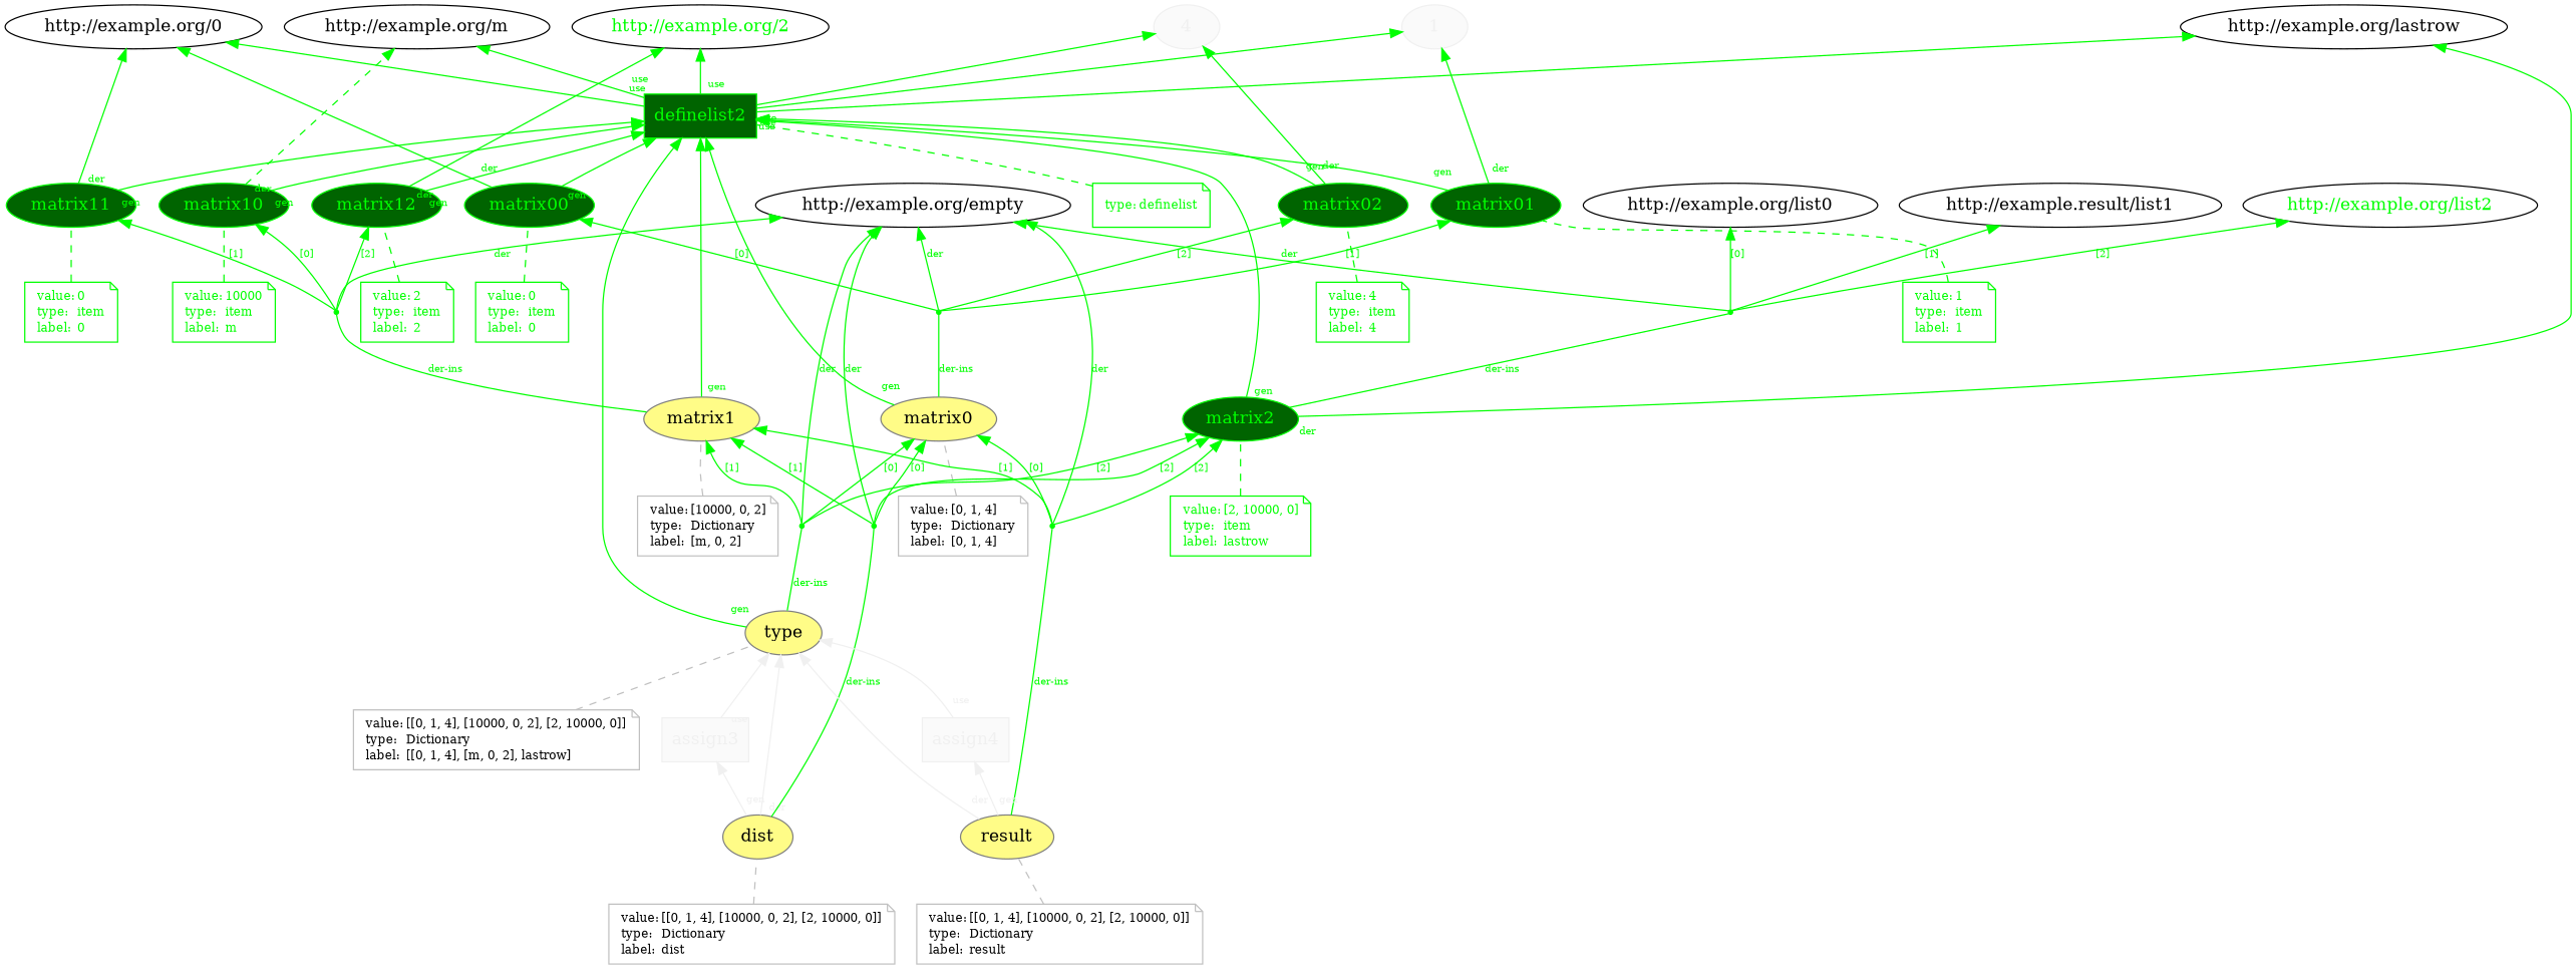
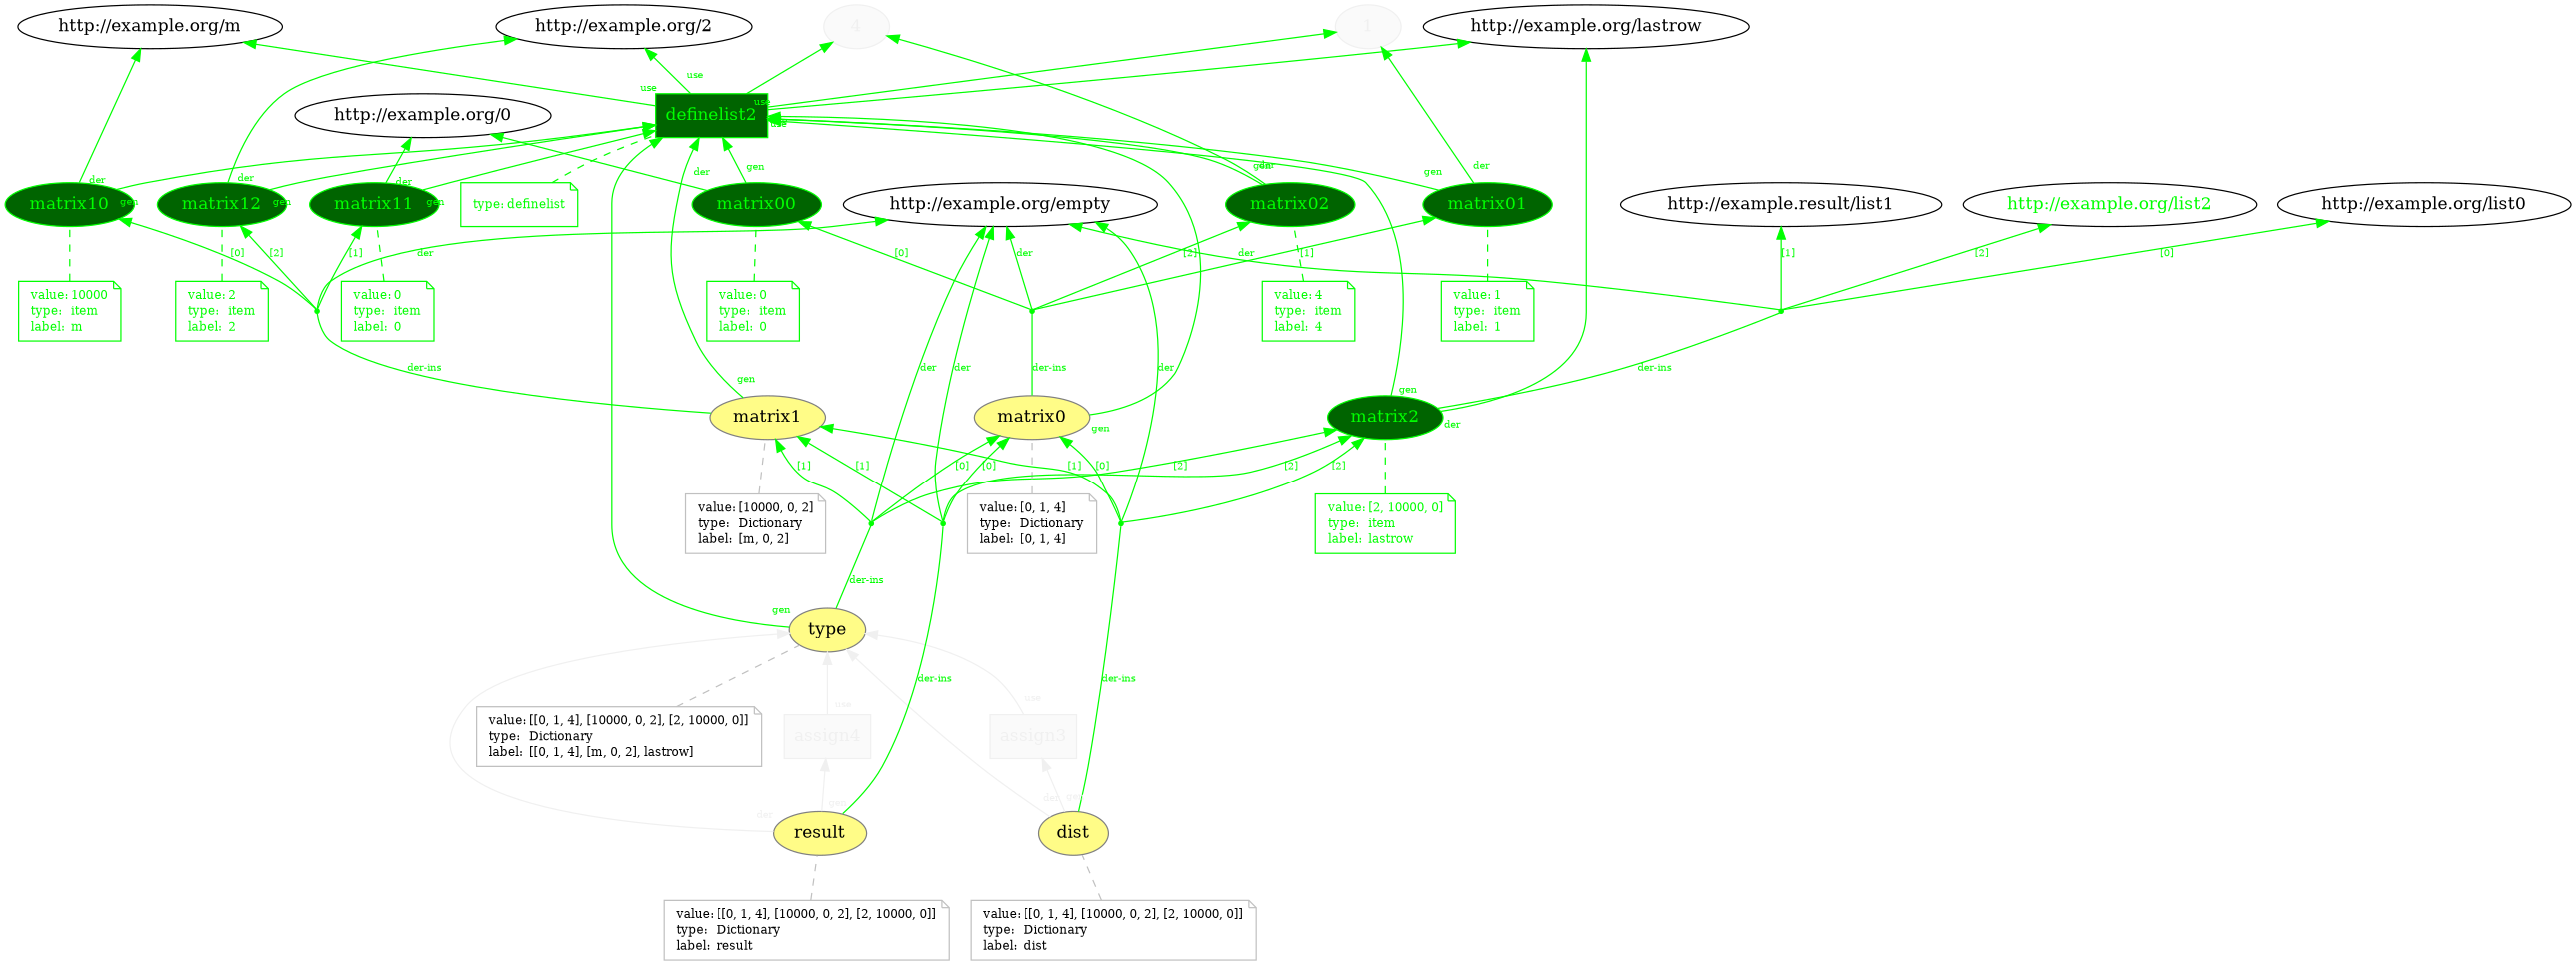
  digraph {
    rankdir=BT
    node [color=green fontcolor=green]
    edge [color=green fontcolor=green rotation=20]
    n1 [color="#F0F0F0" fillcolor="#FAFAFA" fontcolor="#F0F0F0" label=1 style=filled]
    n2 [color="#F0F0F0" fillcolor="#FAFAFA" fontcolor="#F0F0F0" label=4 style=filled]
    n3 [color="#808080" fillcolor="#FFFC87" label=type style=filled fontcolor=""]
    bn3 [shape=point]
    n5 [fillcolor=darkgreen label=definelist2 shape=polygon sides=4 style=filled]
    n6 [color="#808080" fillcolor="#FFFC87" label=matrix0 style=filled fontcolor=""]
    n7 [color="#808080" fillcolor="#FFFC87" label=matrix1 style=filled fontcolor=""]
    n8 [fillcolor=darkgreen label=matrix2 style=filled]
    "http://example.org/empty" [color="" fontcolor=""]
    "http://example.org/0" [color="" fontcolor=""]
    "http://example.org/m" [color="" fontcolor=""]
-   "http://example.org/2" [color=""]
+   "http://example.org/2" [color="" fontcolor=""]
    "http://example.org/lastrow" [color="" fontcolor=""]
    n14 [color=gray fontcolor=black fontsize=10 label=<<TABLE cellpadding="0" border="0"> 	<TR> 	    <TD align="left">value:</TD> 	    <TD align="left">[[0, 1, 4], [10000, 0, 2], [2, 10000, 0]]</TD> 	</TR> 	<TR> 	    <TD align="left">type:</TD> 	    <TD align="left">Dictionary</TD> 	</TR> 	<TR> 	    <TD align="left">label:</TD> 	    <TD align="left">[[0, 1, 4], [m, 0, 2], lastrow]</TD> 	</TR> </TABLE>> shape=note]
    bn0 [shape=point]
    n16 [fillcolor=darkgreen label=matrix00 style=filled]
    n17 [fillcolor=darkgreen label=matrix01 style=filled]
    n18 [fillcolor=darkgreen label=matrix02 style=filled]
    n19 [color=gray fontcolor=black fontsize=10 label=<<TABLE cellpadding="0" border="0"> 	<TR> 	    <TD align="left">value:</TD> 	    <TD align="left">[0, 1, 4]</TD> 	</TR> 	<TR> 	    <TD align="left">type:</TD> 	    <TD align="left">Dictionary</TD> 	</TR> 	<TR> 	    <TD align="left">label:</TD> 	    <TD align="left">[0, 1, 4]</TD> 	</TR> </TABLE>> shape=note]
    n20 [fontsize=10 label=<<TABLE cellpadding="0" border="0"> 	<TR> 	    <TD align="left">value:</TD> 	    <TD align="left">0</TD> 	</TR> 	<TR> 	    <TD align="left">type:</TD> 	    <TD align="left">item</TD> 	</TR> 	<TR> 	    <TD align="left">label:</TD> 	    <TD align="left">0</TD> 	</TR> </TABLE>> shape=note]
    n21 [fontsize=10 label=<<TABLE cellpadding="0" border="0"> 	<TR> 	    <TD align="left">value:</TD> 	    <TD align="left">1</TD> 	</TR> 	<TR> 	    <TD align="left">type:</TD> 	    <TD align="left">item</TD> 	</TR> 	<TR> 	    <TD align="left">label:</TD> 	    <TD align="left">1</TD> 	</TR> </TABLE>> shape=note]
    n22 [fontsize=10 label=<<TABLE cellpadding="0" border="0"> 	<TR> 	    <TD align="left">value:</TD> 	    <TD align="left">4</TD> 	</TR> 	<TR> 	    <TD align="left">type:</TD> 	    <TD align="left">item</TD> 	</TR> 	<TR> 	    <TD align="left">label:</TD> 	    <TD align="left">4</TD> 	</TR> </TABLE>> shape=note]
    bn1 [shape=point]
    n24 [fillcolor=darkgreen label=matrix10 style=filled]
    n25 [fillcolor=darkgreen label=matrix11 style=filled]
    n26 [fillcolor=darkgreen label=matrix12 style=filled]
    n27 [color=gray fontcolor=black fontsize=10 label=<<TABLE cellpadding="0" border="0"> 	<TR> 	    <TD align="left">value:</TD> 	    <TD align="left">[10000, 0, 2]</TD> 	</TR> 	<TR> 	    <TD align="left">type:</TD> 	    <TD align="left">Dictionary</TD> 	</TR> 	<TR> 	    <TD align="left">label:</TD> 	    <TD align="left">[m, 0, 2]</TD> 	</TR> </TABLE>> shape=note]
    n28 [fontsize=10 label=<<TABLE cellpadding="0" border="0"> 	<TR> 	    <TD align="left">value:</TD> 	    <TD align="left">10000</TD> 	</TR> 	<TR> 	    <TD align="left">type:</TD> 	    <TD align="left">item</TD> 	</TR> 	<TR> 	    <TD align="left">label:</TD> 	    <TD align="left">m</TD> 	</TR> </TABLE>> shape=note]
    n29 [fontsize=10 label=<<TABLE cellpadding="0" border="0"> 	<TR> 	    <TD align="left">value:</TD> 	    <TD align="left">0</TD> 	</TR> 	<TR> 	    <TD align="left">type:</TD> 	    <TD align="left">item</TD> 	</TR> 	<TR> 	    <TD align="left">label:</TD> 	    <TD align="left">0</TD> 	</TR> </TABLE>> shape=note]
    n30 [fontsize=10 label=<<TABLE cellpadding="0" border="0"> 	<TR> 	    <TD align="left">value:</TD> 	    <TD align="left">2</TD> 	</TR> 	<TR> 	    <TD align="left">type:</TD> 	    <TD align="left">item</TD> 	</TR> 	<TR> 	    <TD align="left">label:</TD> 	    <TD align="left">2</TD> 	</TR> </TABLE>> shape=note]
    bn2 [shape=point]
    "http://example.org/list0" [color="" fontcolor=""]
    n33 [label="http://example.result/list1" color="" fontcolor=""]
    "http://example.org/list2" [color=""]
    n35 [fontsize=10 label=<<TABLE cellpadding="0" border="0"> 	<TR> 	    <TD align="left">value:</TD> 	    <TD align="left">[2, 10000, 0]</TD> 	</TR> 	<TR> 	    <TD align="left">type:</TD> 	    <TD align="left">item</TD> 	</TR> 	<TR> 	    <TD align="left">label:</TD> 	    <TD align="left">lastrow</TD> 	</TR> </TABLE>> shape=note]
    n36 [fontsize=10 label=<<TABLE cellpadding="0" border="0"> 	<TR> 	    <TD align="left">type:</TD> 	    <TD align="left">definelist</TD> 	</TR> </TABLE>> shape=note]
    n37 [color="#808080" fillcolor="#FFFC87" label=dist style=filled fontcolor=""]
    bn4 [shape=point]
    n39 [color="#F0F0F0" fillcolor="#FAFAFA" fontcolor="#F0F0F0" label=assign3 shape=polygon sides=4 style=filled]
    n40 [color=gray fontcolor=black fontsize=10 label=<<TABLE cellpadding="0" border="0"> 	<TR> 	    <TD align="left">value:</TD> 	    <TD align="left">[[0, 1, 4], [10000, 0, 2], [2, 10000, 0]]</TD> 	</TR> 	<TR> 	    <TD align="left">type:</TD> 	    <TD align="left">Dictionary</TD> 	</TR> 	<TR> 	    <TD align="left">label:</TD> 	    <TD align="left">dist</TD> 	</TR> </TABLE>> shape=note]
    n41 [color="#808080" fillcolor="#FFFC87" label=result style=filled fontcolor=""]
    bn5 [shape=point]
    n43 [color="#F0F0F0" fillcolor="#FAFAFA" fontcolor="#F0F0F0" label=assign4 shape=polygon sides=4 style=filled]
    n44 [color=gray fontcolor=black fontsize=10 label=<<TABLE cellpadding="0" border="0"> 	<TR> 	    <TD align="left">value:</TD> 	    <TD align="left">[[0, 1, 4], [10000, 0, 2], [2, 10000, 0]]</TD> 	</TR> 	<TR> 	    <TD align="left">type:</TD> 	    <TD align="left">Dictionary</TD> 	</TR> 	<TR> 	    <TD align="left">label:</TD> 	    <TD align="left">result</TD> 	</TR> </TABLE>> shape=note]
    n3 -> bn3 [angle=60.0 arrowhead=none distance=1.5 fontsize=8 label="der-ins"]
    n3 -> n5 [labelangle=60.0 labeldistance=1.5 labelfontsize=8 taillabel=gen]
    bn3 -> n6 [angle=60.0 distance=1.5 fontsize=8 label="[0]"]
    bn3 -> n7 [angle=60.0 distance=1.5 fontsize=8 label="[1]"]
    bn3 -> n8 [angle=60.0 distance=1.5 fontsize=8 label="[2]"]
    bn3 -> "http://example.org/empty" [angle=60.0 distance=1.5 fontsize=8 label=der]
    n5 -> n1 [labelangle=60.0 labeldistance=1.5 labelfontsize=8 taillabel=use]
    n5 -> n2 [labelangle=60.0 labeldistance=1.5 labelfontsize=8 taillabel=use]
-   n5 -> "http://example.org/0" [labelangle=60.0 labeldistance=1.5 labelfontsize=8 taillabel=use]
    n5 -> "http://example.org/m" [labelangle=60.0 labeldistance=1.5 labelfontsize=8 taillabel=use]
    n5 -> "http://example.org/2" [labelangle=60.0 labeldistance=1.5 labelfontsize=8 taillabel=use]
    n5 -> "http://example.org/lastrow" [labelangle=60.0 labeldistance=1.5 labelfontsize=8 taillabel=use]
    n6 -> n5 [labelangle=60.0 labeldistance=1.5 labelfontsize=8 taillabel=gen]
    n6 -> bn0 [angle=60.0 arrowhead=none distance=1.5 fontsize=8 label="der-ins"]
    n7 -> n5 [labelangle=60.0 labeldistance=1.5 labelfontsize=8 taillabel=gen]
    n7 -> bn1 [angle=60.0 arrowhead=none distance=1.5 fontsize=8 label="der-ins"]
    n8 -> n5 [labelangle=60.0 labeldistance=1.5 labelfontsize=8 taillabel=gen]
    n8 -> "http://example.org/lastrow" [labelangle=60.0 labeldistance=1.5 labelfontsize=8 taillabel=der]
    n8 -> bn2 [angle=60.0 arrowhead=none distance=1.5 fontsize=8 label="der-ins"]
    n14 -> n3 [arrowhead=none color=gray style=dashed fontcolor="" rotation=""]
    bn0 -> "http://example.org/empty" [angle=60.0 distance=1.5 fontsize=8 label=der]
    bn0 -> n16 [angle=60.0 distance=1.5 fontsize=8 label="[0]"]
    bn0 -> n17 [angle=60.0 distance=1.5 fontsize=8 label="[1]"]
    bn0 -> n18 [angle=60.0 distance=1.5 fontsize=8 label="[2]"]
    n16 -> n5 [labelangle=60.0 labeldistance=1.5 labelfontsize=8 taillabel=gen]
    n16 -> "http://example.org/0" [labelangle=60.0 labeldistance=1.5 labelfontsize=8 taillabel=der]
    n17 -> n1 [labelangle=60.0 labeldistance=1.5 labelfontsize=8 taillabel=der]
    n17 -> n5 [labelangle=60.0 labeldistance=1.5 labelfontsize=8 taillabel=gen]
    n18 -> n2 [labelangle=60.0 labeldistance=1.5 labelfontsize=8 taillabel=der]
    n18 -> n5 [labelangle=60.0 labeldistance=1.5 labelfontsize=8 taillabel=gen]
    n19 -> n6 [arrowhead=none color=gray style=dashed fontcolor="" rotation=""]
    n20 -> n16 [arrowhead=none style=dashed rotation=""]
    n21 -> n17 [arrowhead=none style=dashed rotation=""]
    n22 -> n18 [arrowhead=none style=dashed rotation=""]
    bn1 -> "http://example.org/empty" [angle=60.0 distance=1.5 fontsize=8 label=der]
    bn1 -> n24 [angle=60.0 distance=1.5 fontsize=8 label="[0]"]
    bn1 -> n25 [angle=60.0 distance=1.5 fontsize=8 label="[1]"]
    bn1 -> n26 [angle=60.0 distance=1.5 fontsize=8 label="[2]"]
    n24 -> n5 [labelangle=60.0 labeldistance=1.5 labelfontsize=8 taillabel=gen]
-   n24 -> "http://example.org/m" [labelangle=60.0 labeldistance=1.5 labelfontsize=8 taillabel=der style=dashed]
+   n24 -> "http://example.org/m" [labelangle=60.0 labeldistance=1.5 labelfontsize=8 taillabel=der]
    n25 -> n5 [labelangle=60.0 labeldistance=1.5 labelfontsize=8 taillabel=gen]
    n25 -> "http://example.org/0" [labelangle=60.0 labeldistance=1.5 labelfontsize=8 taillabel=der]
    n26 -> n5 [labelangle=60.0 labeldistance=1.5 labelfontsize=8 taillabel=gen]
    n26 -> "http://example.org/2" [labelangle=60.0 labeldistance=1.5 labelfontsize=8 taillabel=der]
    n27 -> n7 [arrowhead=none color=gray style=dashed fontcolor="" rotation=""]
    n28 -> n24 [arrowhead=none style=dashed rotation=""]
    n29 -> n25 [arrowhead=none style=dashed rotation=""]
    n30 -> n26 [arrowhead=none style=dashed rotation=""]
    bn2 -> "http://example.org/empty" [angle=60.0 distance=1.5 fontsize=8 label=der]
    bn2 -> "http://example.org/list0" [angle=60.0 distance=1.5 fontsize=8 label="[0]"]
    bn2 -> n33 [angle=60.0 distance=1.5 fontsize=8 label="[1]"]
    bn2 -> "http://example.org/list2" [angle=60.0 distance=1.5 fontsize=8 label="[2]"]
    n35 -> n8 [arrowhead=none style=dashed rotation=""]
    n36 -> n5 [arrowhead=none style=dashed rotation=""]
    n37 -> n3 [color="#F0F0F0" fontcolor="#F0F0F0" labelangle=60.0 labeldistance=1.5 labelfontsize=8 taillabel=der]
    n37 -> bn4 [angle=60.0 arrowhead=none distance=1.5 fontsize=8 label="der-ins"]
    n37 -> n39 [color="#F0F0F0" fontcolor="#F0F0F0" labelangle=60.0 labeldistance=1.5 labelfontsize=8 taillabel=gen]
    bn4 -> n6 [angle=60.0 distance=1.5 fontsize=8 label="[0]"]
    bn4 -> n7 [angle=60.0 distance=1.5 fontsize=8 label="[1]"]
    bn4 -> n8 [angle=60.0 distance=1.5 fontsize=8 label="[2]"]
    bn4 -> "http://example.org/empty" [angle=60.0 distance=1.5 fontsize=8 label=der]
    n39 -> n3 [color="#F0F0F0" fontcolor="#F0F0F0" labelangle=60.0 labeldistance=1.5 labelfontsize=8 taillabel=use]
    n40 -> n37 [arrowhead=none color=gray style=dashed fontcolor="" rotation=""]
    n41 -> n3 [color="#F0F0F0" fontcolor="#F0F0F0" labelangle=60.0 labeldistance=1.5 labelfontsize=8 taillabel=der]
    n41 -> bn5 [angle=60.0 arrowhead=none distance=1.5 fontsize=8 label="der-ins"]
    n41 -> n43 [color="#F0F0F0" fontcolor="#F0F0F0" labelangle=60.0 labeldistance=1.5 labelfontsize=8 taillabel=gen]
    bn5 -> n6 [angle=60.0 distance=1.5 fontsize=8 label="[0]"]
    bn5 -> n7 [angle=60.0 distance=1.5 fontsize=8 label="[1]"]
    bn5 -> n8 [angle=60.0 distance=1.5 fontsize=8 label="[2]"]
    bn5 -> "http://example.org/empty" [angle=60.0 distance=1.5 fontsize=8 label=der]
    n43 -> n3 [color="#F0F0F0" fontcolor="#F0F0F0" labelangle=60.0 labeldistance=1.5 labelfontsize=8 taillabel=use]
    n44 -> n41 [arrowhead=none color=gray style=dashed fontcolor="" rotation=""]
  }
